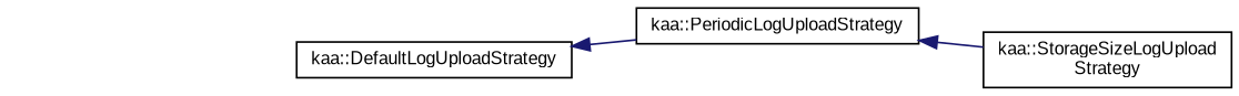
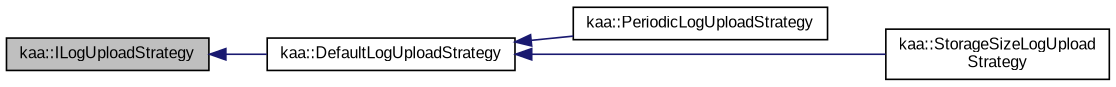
  digraph {
    fontname="Liberation Sans"
    rankdir=LR
    node [color=black fontname="Liberation Sans" fontsize=10 shape=record]
    edge [color=midnightblue dir=back fontname="Liberation Sans" fontsize=10 labelfontname=FreeSans labelfontsize=10 style=solid]
+   n1 [fillcolor=grey75 fontcolor=black height=0.2 label="kaa::ILogUploadStrategy" style=filled width=0.4]
    n2 [height=0.2 label="kaa::DefaultLogUploadStrategy" width=0.4]
    n3 [height=0.2 label="kaa::PeriodicLogUploadStrategy" width=0.4]
    n4 [height=0.2 label="kaa::StorageSizeLogUpload\lStrategy" width=0.4]
+   n1 -> n2
    n2 -> n3
-   n3 -> n4
+   n2 -> n4
  }
